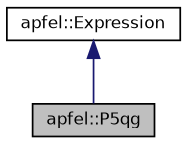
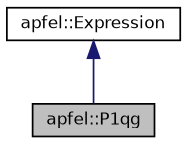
  digraph {
    node [color=black fontname=Helvetica fontsize=10 shape=record style=filled]
-   n1 [fillcolor=grey75 fontcolor=black height=0.2 label="apfel::P5qg" width=0.4]
+   n1 [fillcolor=grey75 fontcolor=black height=0.2 label="apfel::P1qg" width=0.4]
    n2 [fillcolor=white height=0.2 label="apfel::Expression" width=0.4]
    n2 -> n1 [color=midnightblue dir=back fontname=Helvetica fontsize=10 labelfontname=Helvetica labelfontsize=10 style=solid]
  }
